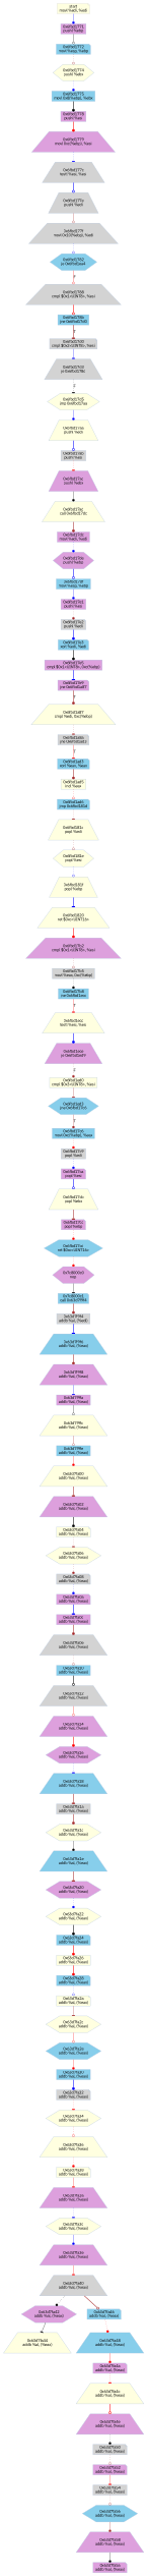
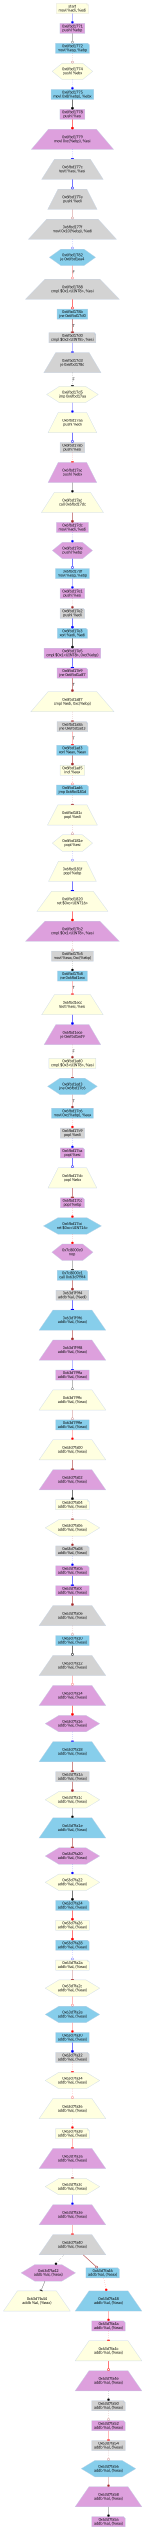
  digraph {
    fontname="IBM Plex Sans"
    node [color=lightsteelblue fillcolor=plum fontname="IBM Plex Sans" shape=trapezium style=filled]
    edge [arrowhead=dot color=brown fontname="IBM Plex Sans" style=dotted]
    n1 [color=lightgrey fillcolor=lightyellow label="start\nmovl %edi, %edi" shape=note]
    n2 [label="0x6fbd1771\npushl %ebp" shape=box]
    n3 [fillcolor=skyblue label="0x6fbd1772\nmovl %esp, %ebp" shape=note]
    n4 [fillcolor=lightyellow label="0x6fbd1774\npushl %ebx" shape=hexagon]
    n5 [fillcolor=skyblue label="0x6fbd1775\nmovl 0x8(%ebp), %ebx" shape=box]
    n6 [label="0x6fbd1778\npushl %esi" shape=box]
    n7 [label="0x6fbd1779\nmovl 0xc(%ebp), %esi"]
    n8 [fillcolor=lightgrey label="0x6fbd177c\ntestl %esi, %esi"]
    n9 [fillcolor=lightgrey label="0x6fbd177e\npushl %edi"]
    n10 [fillcolor=lightgrey label="0x6fbd177f\nmovl 0x10(%ebp), %edi"]
    n11 [fillcolor=skyblue label="0x6fbd1782\nje 0x6fbd1ea4" shape=hexagon]
    n12 [fillcolor=lightgrey label="0x6fbd1788\ncmpl $0x1<UINT8>, %esi"]
    n13 [fillcolor=skyblue label="0x6fbd178b\njne 0x6fbd17d0" shape=box]
    n14 [fillcolor=lightgrey label="0x6fbd17d0\ncmpl $0x2<UINT8>, %esi" shape=note]
    n15 [fillcolor=lightgrey label="0x6fbd17d3\nje 0x6fbd178d"]
    n16 [fillcolor=lightyellow label="0x6fbd17d5\njmp 0x6fbd17aa" shape=hexagon]
    n17 [fillcolor=lightyellow label="0x6fbd17aa\npushl %edi"]
    n18 [fillcolor=lightgrey label="0x6fbd17ab\npushl %esi" shape=box]
    n19 [label="0x6fbd17ac\npushl %ebx"]
    n20 [fillcolor=lightyellow label="0x6fbd17ad\ncall 0x6fbd17dc"]
    n21 [label="0x6fbd17dc\nmovl %edi, %edi" shape=box]
    n22 [label="0x6fbd17de\npushl %ebp" shape=hexagon]
    n23 [fillcolor=skyblue label="0x6fbd17df\nmovl %esp, %ebp" shape=box]
    n24 [label="0x6fbd17e1\npushl %esi" shape=box]
    n25 [fillcolor=lightgrey label="0x6fbd17e2\npushl %edi" shape=note]
    n26 [fillcolor=skyblue label="0x6fbd17e3\nxorl %edi, %edi" shape=note]
    n27 [label="0x6fbd17e5\ncmpl $0x1<UINT8>, 0xc(%ebp)" shape=box]
    n28 [label="0x6fbd17e9\njne 0x6fbd1a87" shape=note]
    n29 [fillcolor=lightyellow label="0x6fbd1a87\ncmpl %edi, 0xc(%ebp)"]
    n30 [fillcolor=lightgrey label="0x6fbd1a8a\njne 0x6fbd1ad3" shape=note]
    n31 [fillcolor=skyblue label="0x6fbd1ad3\nxorl %eax, %eax" shape=note]
    n32 [fillcolor=lightyellow label="0x6fbd1ad5\nincl %eax" shape=box]
    n33 [fillcolor=skyblue label="0x6fbd1ad6\njmp 0x6fbd181d" shape=note]
    n34 [fillcolor=lightyellow label="0x6fbd181d\npopl %edi"]
    n35 [fillcolor=lightyellow label="0x6fbd181e\npopl %esi" shape=hexagon]
    n36 [fillcolor=lightyellow label="0x6fbd181f\npopl %ebp"]
    n37 [fillcolor=lightyellow label="0x6fbd1820\nret $0xc<UINT16>"]
    n38 [label="0x6fbd17b2\ncmpl $0x1<UINT8>, %esi"]
    n39 [fillcolor=lightgrey label="0x6fbd17b5\nmovl %eax, 0xc(%ebp)" shape=box]
    n40 [fillcolor=skyblue label="0x6fbd17b8\njne 0x6fbd1ecc" shape=box]
    n41 [fillcolor=lightyellow label="0x6fbd1ecc\ntestl %esi, %esi"]
    n42 [label="0x6fbd1ece\nje 0x6fbd1ed9"]
    n43 [fillcolor=lightyellow label="0x6fbd1ed0\ncmpl $0x3<UINT8>, %esi" shape=box]
    n44 [fillcolor=skyblue label="0x6fbd1ed3\njne 0x6fbd17c6" shape=hexagon]
    n45 [fillcolor=skyblue label="0x6fbd17c6\nmovl 0xc(%ebp), %eax" shape=box]
    n46 [fillcolor=lightgrey label="0x6fbd17c9\npopl %edi" shape=box]
    n47 [label="0x6fbd17ca\npopl %esi" shape=note]
    n48 [fillcolor=lightyellow label="0x6fbd17cb\npopl %ebx"]
    n49 [label="0x6fbd17cc\npopl %ebp" shape=note]
    n50 [fillcolor=skyblue label="0x6fbd17cd\nret $0xc<UINT16>" shape=hexagon]
    n51 [label="0x7c8000c0\nnop " shape=hexagon]
    n52 [fillcolor=skyblue label="0x7c8000c1\ncall 0x63d7f9f4" shape=note]
    n53 [fillcolor=lightgrey label="0x63d7f9f4\naddb %al, (%edi)" shape=box]
    n54 [fillcolor=skyblue label="0x63d7f9f6\naddb %al, (%eax)"]
    n55 [label="0x63d7f9f8\naddb %al, (%eax)"]
    n56 [label="0x63d7f9fa\naddb %al, (%eax)" shape=box]
    n57 [fillcolor=lightyellow label="0x63d7f9fc\naddb %al, (%eax)"]
    n58 [fillcolor=skyblue label="0x63d7f9fe\naddb %al, (%eax)" shape=box]
    n59 [fillcolor=lightyellow label="0x63d7fa00\naddb %al, (%eax)"]
    n60 [label="0x63d7fa02\naddb %al, (%eax)"]
    n61 [fillcolor=lightyellow label="0x63d7fa04\naddb %al, (%eax)" shape=note]
    n62 [fillcolor=lightyellow label="0x63d7fa06\naddb %al, (%eax)" shape=hexagon]
    n63 [fillcolor=lightgrey label="0x63d7fa08\naddb %al, (%eax)" shape=note]
    n64 [label="0x63d7fa0a\naddb %al, (%eax)" shape=note]
    n65 [label="0x63d7fa0c\naddb %al, (%eax)" shape=box]
    n66 [fillcolor=lightgrey label="0x63d7fa0e\naddb %al, (%eax)"]
    n67 [fillcolor=skyblue label="0x63d7fa10\naddb %al, (%eax)" shape=box]
    n68 [fillcolor=lightgrey label="0x63d7fa12\naddb %al, (%eax)"]
    n69 [label="0x63d7fa14\naddb %al, (%eax)"]
    n70 [label="0x63d7fa16\naddb %al, (%eax)" shape=hexagon]
    n71 [fillcolor=skyblue label="0x63d7fa18\naddb %al, (%eax)"]
    n72 [fillcolor=lightgrey label="0x63d7fa1a\naddb %al, (%eax)" shape=box]
    n73 [fillcolor=lightyellow label="0x63d7fa1c\naddb %al, (%eax)" shape=hexagon]
    n74 [fillcolor=skyblue label="0x63d7fa1e\naddb %al, (%eax)"]
    n75 [label="0x63d7fa20\naddb %al, (%eax)" shape=hexagon]
    n76 [fillcolor=lightyellow label="0x63d7fa22\naddb %al, (%eax)" shape=hexagon]
    n77 [fillcolor=skyblue label="0x63d7fa24\naddb %al, (%eax)" shape=note]
    n78 [fillcolor=lightyellow label="0x63d7fa26\naddb %al, (%eax)" shape=box]
    n79 [fillcolor=skyblue label="0x63d7fa28\naddb %al, (%eax)" shape=note]
    n80 [fillcolor=lightyellow label="0x63d7fa2a\naddb %al, (%eax)" shape=note]
    n81 [fillcolor=lightyellow label="0x63d7fa2c\naddb %al, (%eax)" shape=hexagon]
    n82 [fillcolor=skyblue label="0x63d7fa2e\naddb %al, (%eax)" shape=hexagon]
    n83 [fillcolor=skyblue label="0x63d7fa30\naddb %al, (%eax)" shape=box]
    n84 [fillcolor=lightgrey label="0x63d7fa32\naddb %al, (%eax)" shape=note]
    n85 [fillcolor=lightyellow label="0x63d7fa34\naddb %al, (%eax)" shape=hexagon]
    n86 [fillcolor=lightyellow label="0x63d7fa36\naddb %al, (%eax)"]
    n87 [fillcolor=lightyellow label="0x63d7fa38\naddb %al, (%eax)" shape=note]
    n88 [label="0x63d7fa3a\naddb %al, (%eax)"]
    n89 [fillcolor=lightyellow label="0x63d7fa3c\naddb %al, (%eax)" shape=hexagon]
    n90 [label="0x63d7fa3e\naddb %al, (%eax)"]
    n91 [fillcolor=lightgrey label="0x63d7fa40\naddb %al, (%eax)"]
    n92 [label="0x63d7fa42\naddb %al, (%eax)" shape=hexagon]
    n93 [fillcolor=skyblue label="0x63d7fa46\naddb %al, (%eax)" shape=note]
    n94 [fillcolor=lightyellow label="0x63d7fa44\naddb %al, (%eax)"]
    n95 [fillcolor=skyblue label="0x63d7fa48\naddb %al, (%eax)"]
    n96 [label="0x63d7fa4a\naddb %al, (%eax)" shape=note]
    n97 [fillcolor=lightyellow label="0x63d7fa4c\naddb %al, (%eax)"]
    n98 [label="0x63d7fa4e\naddb %al, (%eax)"]
    n99 [fillcolor=lightgrey label="0x63d7fa50\naddb %al, (%eax)" shape=note]
    n100 [label="0x63d7fa52\naddb %al, (%eax)" shape=note]
    n101 [fillcolor=lightgrey label="0x63d7fa54\naddb %al, (%eax)" shape=box]
    n102 [fillcolor=skyblue label="0x63d7fa56\naddb %al, (%eax)" shape=hexagon]
    n103 [label="0x63d7fa58\naddb %al, (%eax)"]
    n104 [label="0x63d7fa5a\naddb %al, (%eax)" shape=note]
    n1 -> n2 [color=blue style=solid]
    n2 -> n3 [arrowhead=odot color=black style=solid]
    n3 -> n4 [arrowhead=odot]
    n4 -> n5 [color=blue]
    n5 -> n6 [color=black style=bold]
    n6 -> n7 [color=red style=bold]
    n7 -> n8 [arrowhead=tee color=blue]
    n8 -> n9 [arrowhead=odot color=blue style=bold]
    n9 -> n10 [arrowhead=odot style=solid]
    n10 -> n11 [arrowhead=odot color=blue]
    n11 -> n12 [arrowhead=odot color=red label=F style=solid]
    n12 -> n13 [arrowhead=odot color=red style=bold]
    n13 -> n14 [arrowhead=tee label=T style=bold]
    n14 -> n15 [arrowhead=tee color=blue style=solid]
    n15 -> n16 [arrowhead=tee color=black label=F]
    n16 -> n17 [color=blue style=solid]
    n17 -> n18 [arrowhead=odot color=blue style=bold]
    n18 -> n19 [arrowhead=tee color=red]
    n19 -> n20 [color=black style=solid]
    n20 -> n21 [style=bold]
    n21 -> n22 [color=blue]
    n22 -> n23 [arrowhead=odot color=blue style=bold]
    n23 -> n24 [color=blue style=solid]
    n24 -> n25
    n25 -> n26 [color=blue style=bold]
    n26 -> n27 [color=black style=bold]
    n27 -> n28 [arrowhead=tee color=blue style=bold]
    n28 -> n29 [label=T style=bold]
    n29 -> n30 [arrowhead=tee]
    n30 -> n31 [arrowhead=tee color=red label=T style=solid]
    n31 -> n32 [style=bold]
    n32 -> n33 [arrowhead=odot color=red]
    n33 -> n34 [arrowhead=tee]
    n34 -> n35 [arrowhead=odot]
    n35 -> n36 [arrowhead=odot color=blue]
    n36 -> n37 [arrowhead=tee color=blue style=bold]
    n37 -> n38 [color=red style=bold]
    n38 -> n39 [arrowhead=odot]
    n39 -> n40 [color=black]
    n40 -> n41 [arrowhead=tee color=red label=T style=solid]
    n41 -> n42 [color=blue style=bold]
    n42 -> n43 [label=F]
    n43 -> n44 [arrowhead=tee style=solid]
    n44 -> n45 [label=T style=solid]
    n45 -> n46 [color=red]
    n46 -> n47 [color=blue]
    n47 -> n48 [arrowhead=odot color=blue style=bold]
    n48 -> n49 [arrowhead=tee style=bold]
    n49 -> n50 [color=red]
    n50 -> n51 [color=red]
    n51 -> n52 [arrowhead=tee color=black style=solid]
    n52 -> n53 [style=bold]
    n53 -> n54 [arrowhead=tee color=blue style=bold]
    n54 -> n55 [style=bold]
    n55 -> n56 [arrowhead=tee color=blue style=solid]
    n56 -> n57 [arrowhead=odot color=black style=solid]
    n57 -> n58 [arrowhead=odot style=solid]
    n58 -> n59 [color=red style=solid]
    n59 -> n60 [arrowhead=tee style=bold]
    n60 -> n61 [color=black style=bold]
    n61 -> n62 [arrowhead=tee]
    n62 -> n63
    n63 -> n64 [color=blue]
    n64 -> n65 [arrowhead=tee color=blue style=bold]
    n65 -> n66 [style=bold]
    n66 -> n67 [arrowhead=odot]
    n67 -> n68 [arrowhead=odot color=black style=bold]
    n68 -> n69 [arrowhead=odot color=red style=solid]
    n69 -> n70 [color=red style=bold]
    n70 -> n71 [arrowhead=tee color=blue]
    n71 -> n72 [arrowhead=tee style=bold]
    n72 -> n73 [style=bold]
    n73 -> n74 [color=black style=solid]
    n74 -> n75 [arrowhead=tee style=bold]
    n75 -> n76 [color=blue]
    n76 -> n77 [color=black style=bold]
    n77 -> n78 [color=red style=bold]
    n78 -> n79 [color=red style=bold]
    n79 -> n80 [arrowhead=odot color=blue]
    n80 -> n81 [arrowhead=tee style=solid]
    n81 -> n82 [arrowhead=odot color=red style=solid]
    n82 -> n83 [color=red style=solid]
    n83 -> n84 [color=blue style=bold]
    n84 -> n85 [arrowhead=tee color=red]
    n85 -> n86 [arrowhead=odot color=red]
    n86 -> n87 [color=red]
    n87 -> n88 [arrowhead=tee color=red style=solid]
-   n88 -> n89 [arrowhead=tee color=blue]
+   n88 -> n89 [arrowhead=tee]
    n89 -> n90 [color=blue style=solid]
    n90 -> n91 [arrowhead=tee color=red style=solid]
    n91 -> n92 [color=black]
    n91 -> n93 [arrowhead=odot style=bold]
    n92 -> n94 [arrowhead=tee color=black style=solid]
    n93 -> n95 [color=red]
    n95 -> n96 [color=red style=solid]
    n96 -> n97 [arrowhead=tee color=red]
    n97 -> n98 [arrowhead=odot color=red style=bold]
    n98 -> n99 [color=black]
    n99 -> n100 [arrowhead=odot]
    n100 -> n101 [arrowhead=tee color=red style=solid]
    n101 -> n102 [arrowhead=odot]
    n102 -> n103 [style=solid]
    n103 -> n104 [color=black style=solid]
  }
